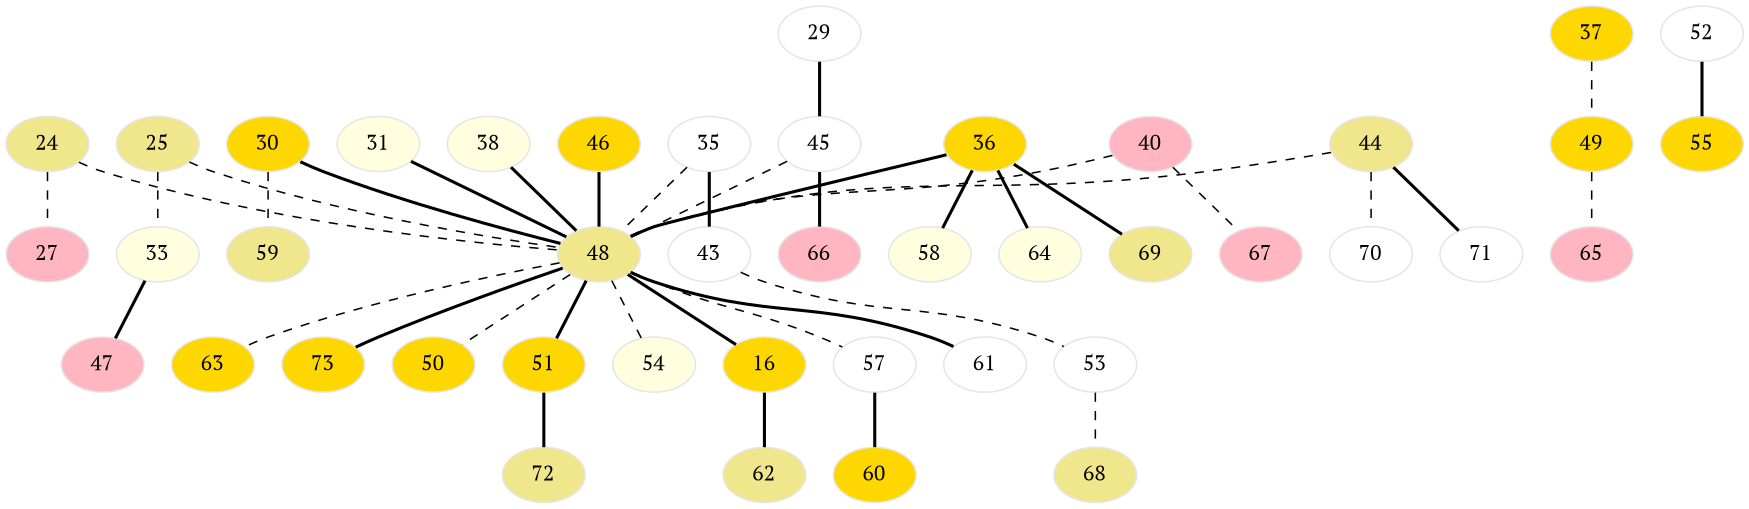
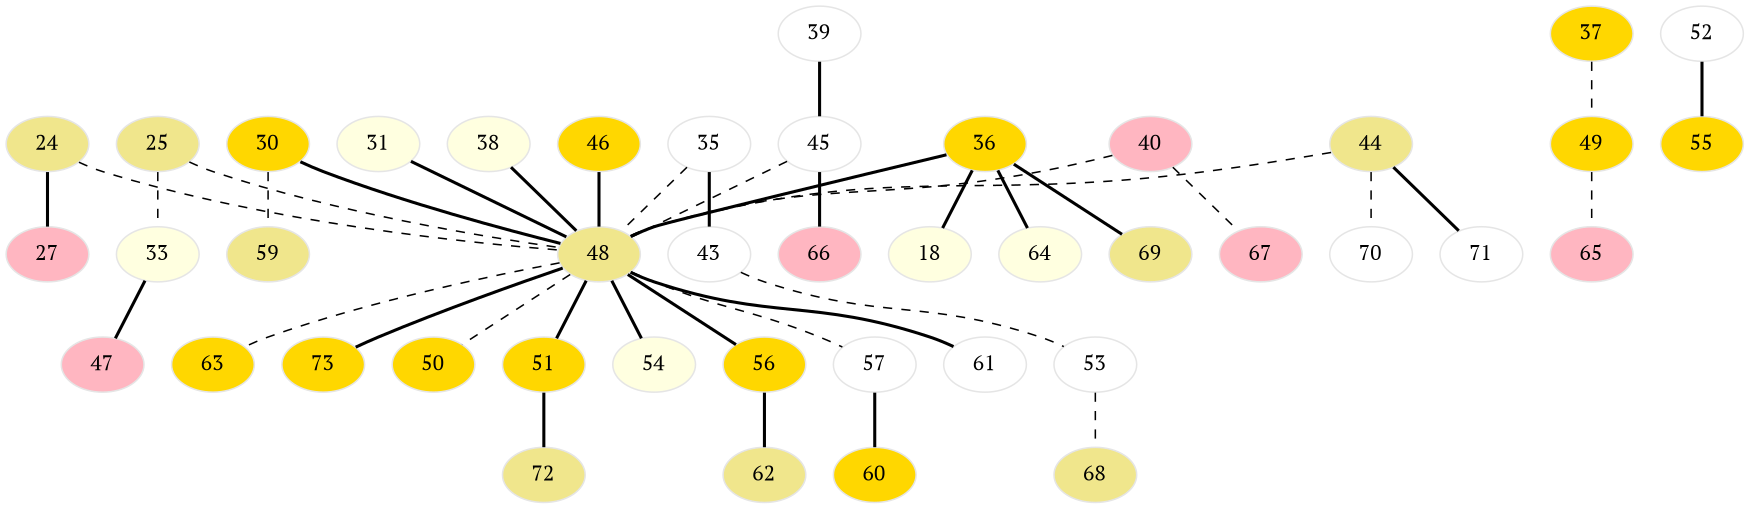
  graph {
    fontname="PT Serif"
    node [color=gray90 fillcolor=gold fontname="PT Serif" style=filled]
    edge [fontname="PT Serif" style=bold]
    24 [fillcolor=khaki]
    27 [fillcolor=lightpink]
    48 [fillcolor=khaki super="+23+42+8+11+26+20+41"]
    50
    51
    54 [fillcolor=lightyellow]
-   56 [super="+12" label=16]
+   56 [super="+12"]
    57 [fillcolor=white]
    61 [fillcolor=white]
    63
    73
    25 [fillcolor=khaki]
    33 [fillcolor=lightyellow]
    47 [fillcolor=lightpink]
    30
    59 [fillcolor=khaki]
    31 [fillcolor=lightyellow]
    35 [fillcolor=white]
    43 [fillcolor=white]
    53 [fillcolor=white]
    36
-   58 [fillcolor=lightyellow]
+   58 [fillcolor=lightyellow label=18]
    64 [fillcolor=lightyellow]
    69 [fillcolor=khaki]
    37
    49
    65 [fillcolor=lightpink]
    38 [fillcolor=lightyellow]
    45 [fillcolor=white super="+29"]
    66 [fillcolor=lightpink]
-   39 [fillcolor=white label=29]
+   39 [fillcolor=white]
    40 [fillcolor=lightpink]
    67 [fillcolor=lightpink]
    68 [fillcolor=khaki]
    44 [fillcolor=khaki super="+5"]
    70 [fillcolor=white]
    71 [fillcolor=white]
    46
    72 [fillcolor=khaki]
    52 [fillcolor=white super="+28"]
    55
    62 [fillcolor=khaki]
    60
-   24 -- 27 [style=dashed]
+   24 -- 27
    24 -- 48 [style=dashed]
    48 -- 50 [style=dashed]
    48 -- 51
-   48 -- 54 [style=dashed]
+   48 -- 54
    48 -- 56
    48 -- 57 [style=dashed]
    48 -- 61
    48 -- 63 [style=dashed]
    48 -- 73
    51 -- 72
    56 -- 62
    57 -- 60
    25 -- 48 [style=dashed]
    25 -- 33 [style=dashed]
    33 -- 47
    30 -- 48
    30 -- 59 [style=dashed]
    31 -- 48
    35 -- 48 [style=dashed]
    35 -- 43
    43 -- 53 [style=dashed]
    53 -- 68 [style=dashed]
    36 -- 48
    36 -- 58
    36 -- 64
    36 -- 69
    37 -- 49 [style=dashed]
    49 -- 65 [style=dashed]
    38 -- 48
    45 -- 48 [style=dashed]
    45 -- 66
    39 -- 45
    40 -- 48 [style=dashed]
    40 -- 67 [style=dashed]
    44 -- 48 [style=dashed]
    44 -- 70 [style=dashed]
    44 -- 71
    46 -- 48
    52 -- 55
  }
